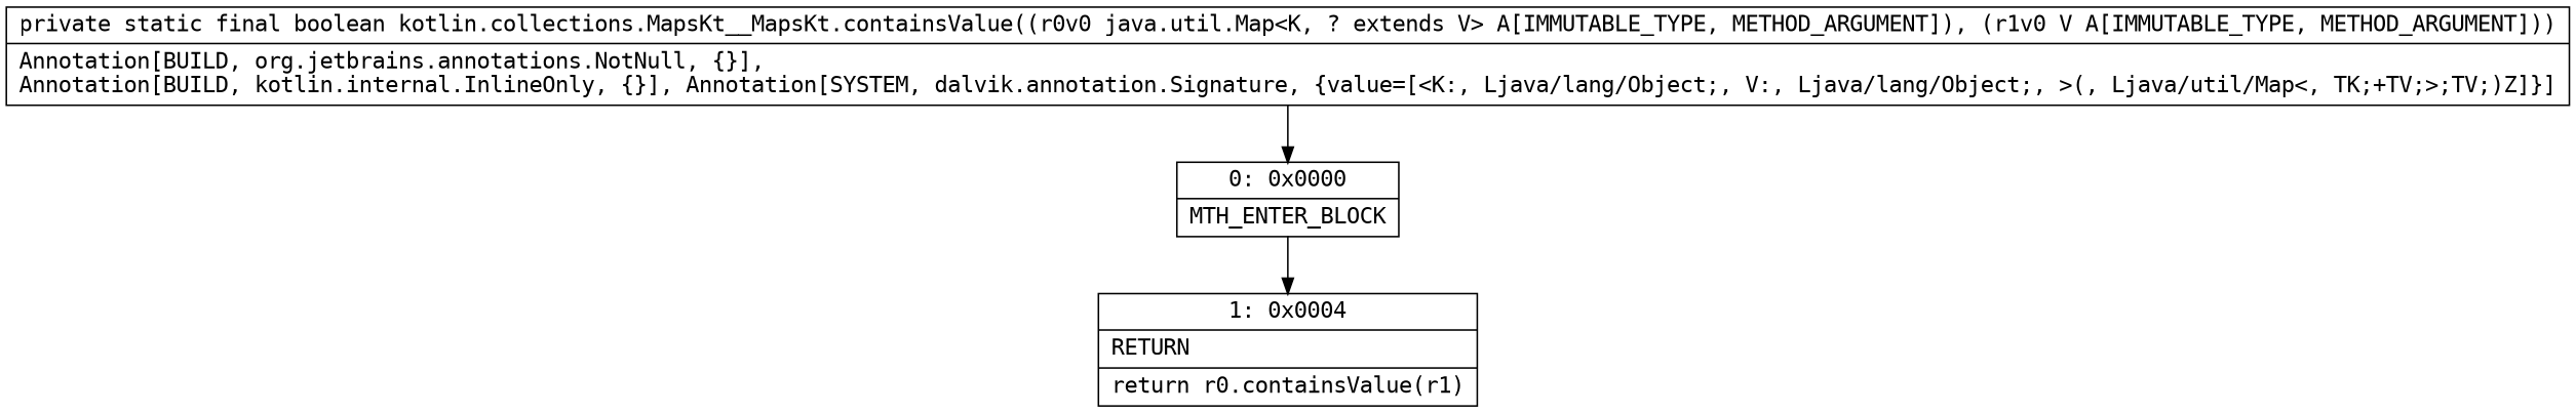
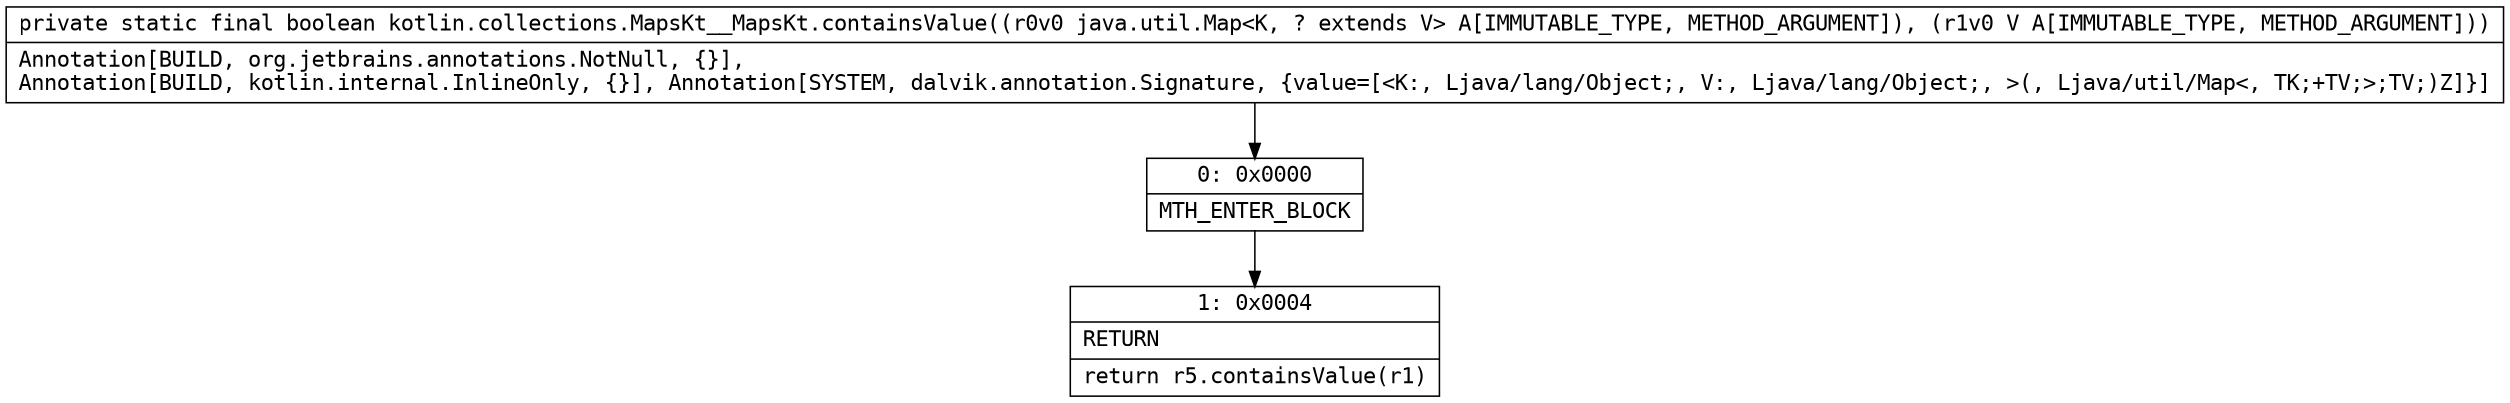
  digraph {
    fontname="DejaVu Sans Mono"
    node [shape=record fontname="DejaVu Sans Mono"]
    edge [fontname="DejaVu Sans Mono"]
    n1 [label="{0\:\ 0x0000|MTH_ENTER_BLOCK\l}"]
-   n2 [label="{1\:\ 0x0004|RETURN\l|return r0.containsValue(r1)\l}"]
+   n2 [label="{1\:\ 0x0004|RETURN\l|return r5.containsValue(r1)\l}"]
    n3 [label="{private static final boolean kotlin.collections.MapsKt__MapsKt.containsValue((r0v0 java.util.Map\<K, ? extends V\> A[IMMUTABLE_TYPE, METHOD_ARGUMENT]), (r1v0 V A[IMMUTABLE_TYPE, METHOD_ARGUMENT]))  | Annotation[BUILD, org.jetbrains.annotations.NotNull, \{\}], \lAnnotation[BUILD, kotlin.internal.InlineOnly, \{\}], Annotation[SYSTEM, dalvik.annotation.Signature, \{value=[\<K:, Ljava\/lang\/Object;, V:, Ljava\/lang\/Object;, \>(, Ljava\/util\/Map\<, TK;+TV;\>;TV;)Z]\}]\l}"]
    n1 -> n2
    n3 -> n1
  }
